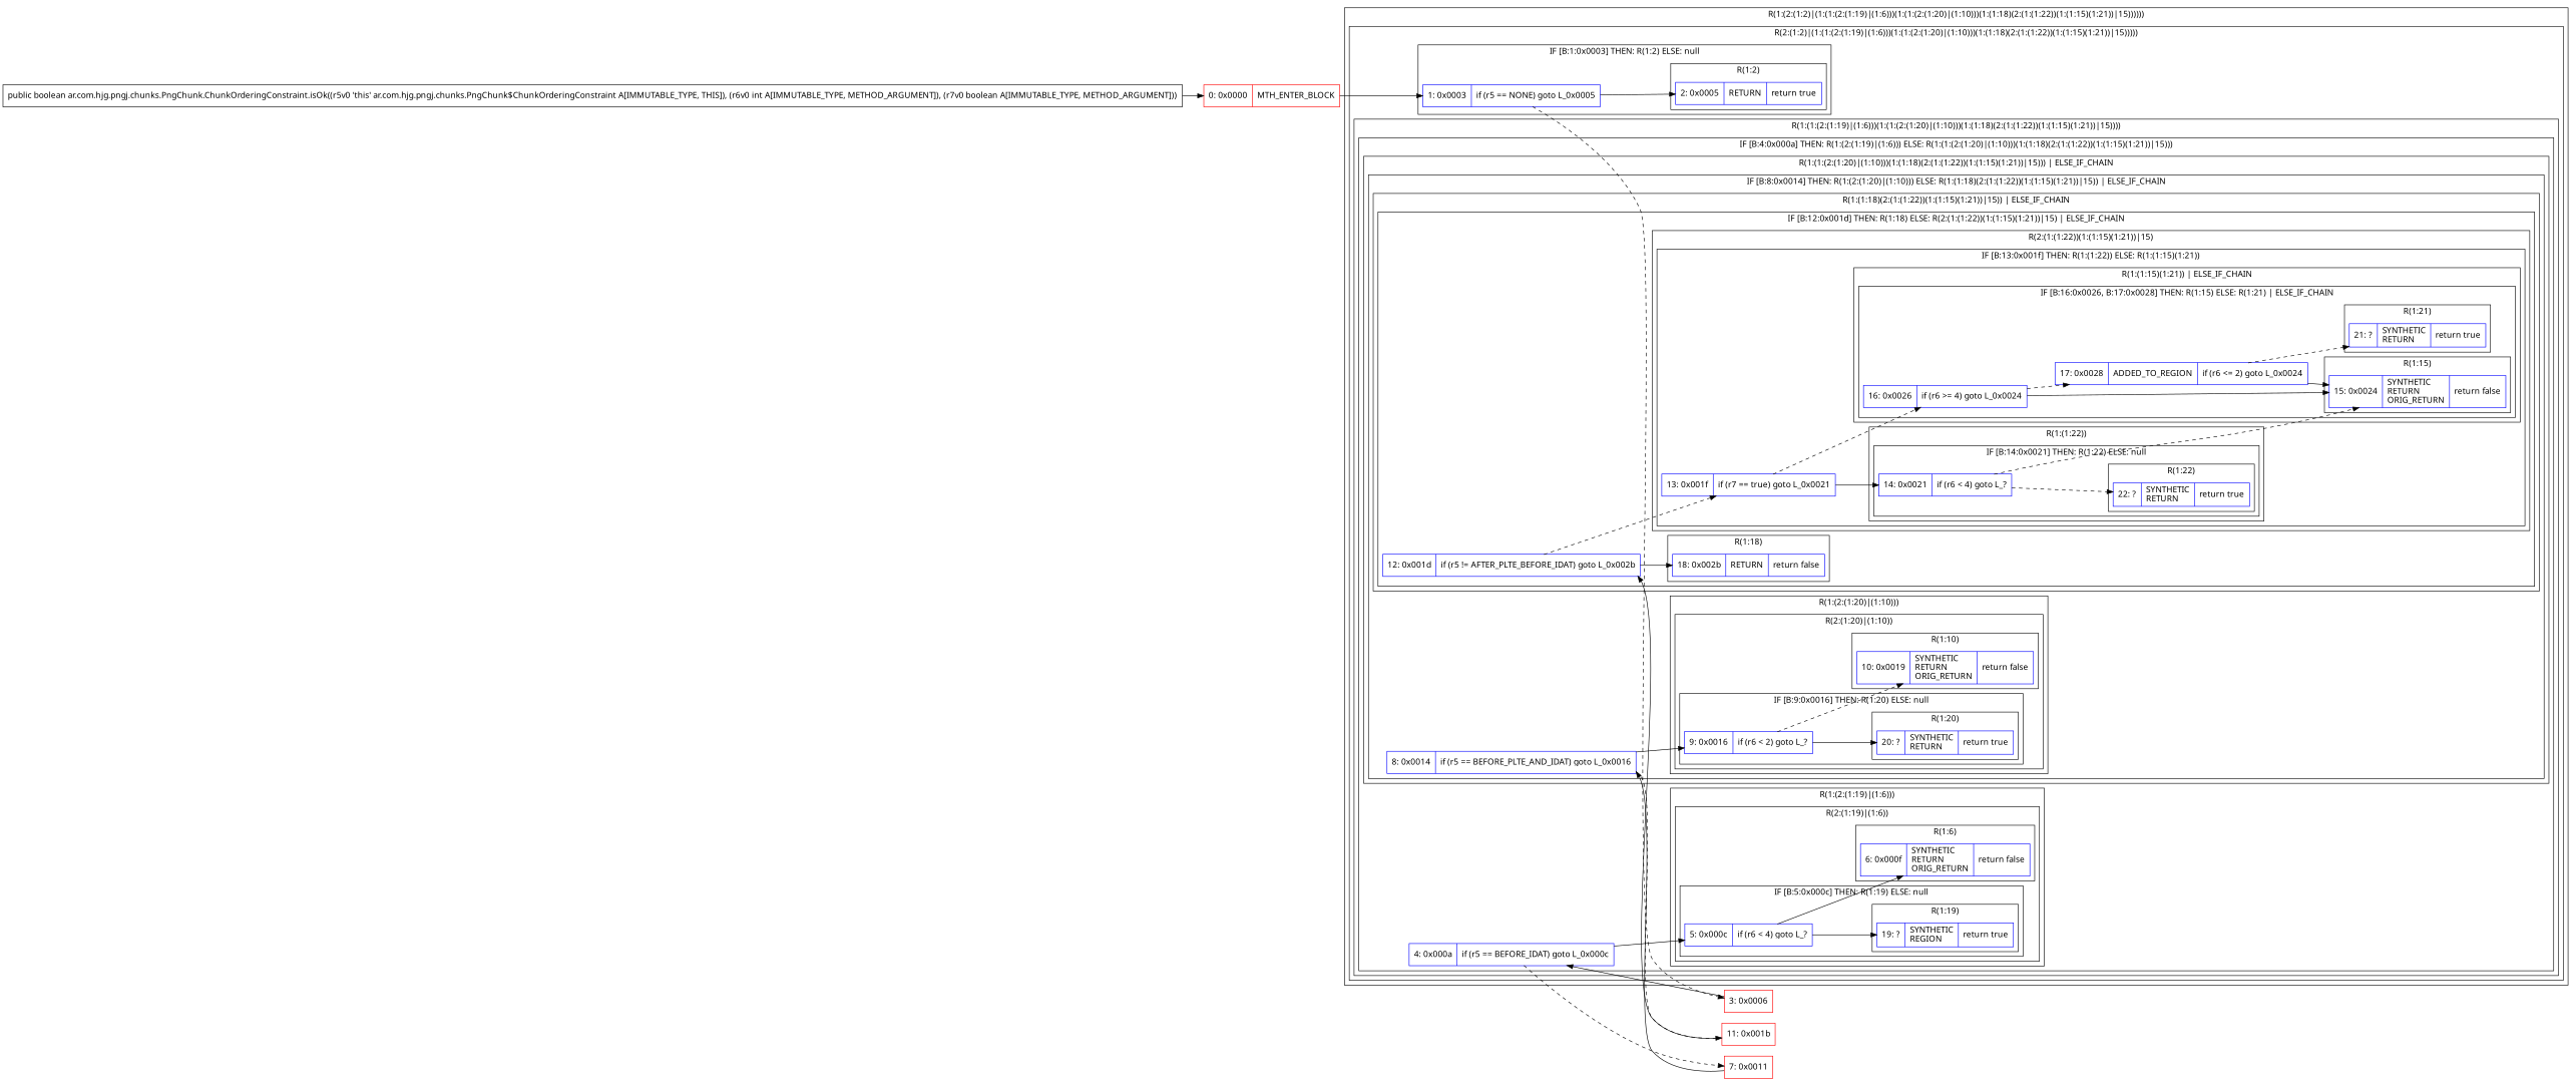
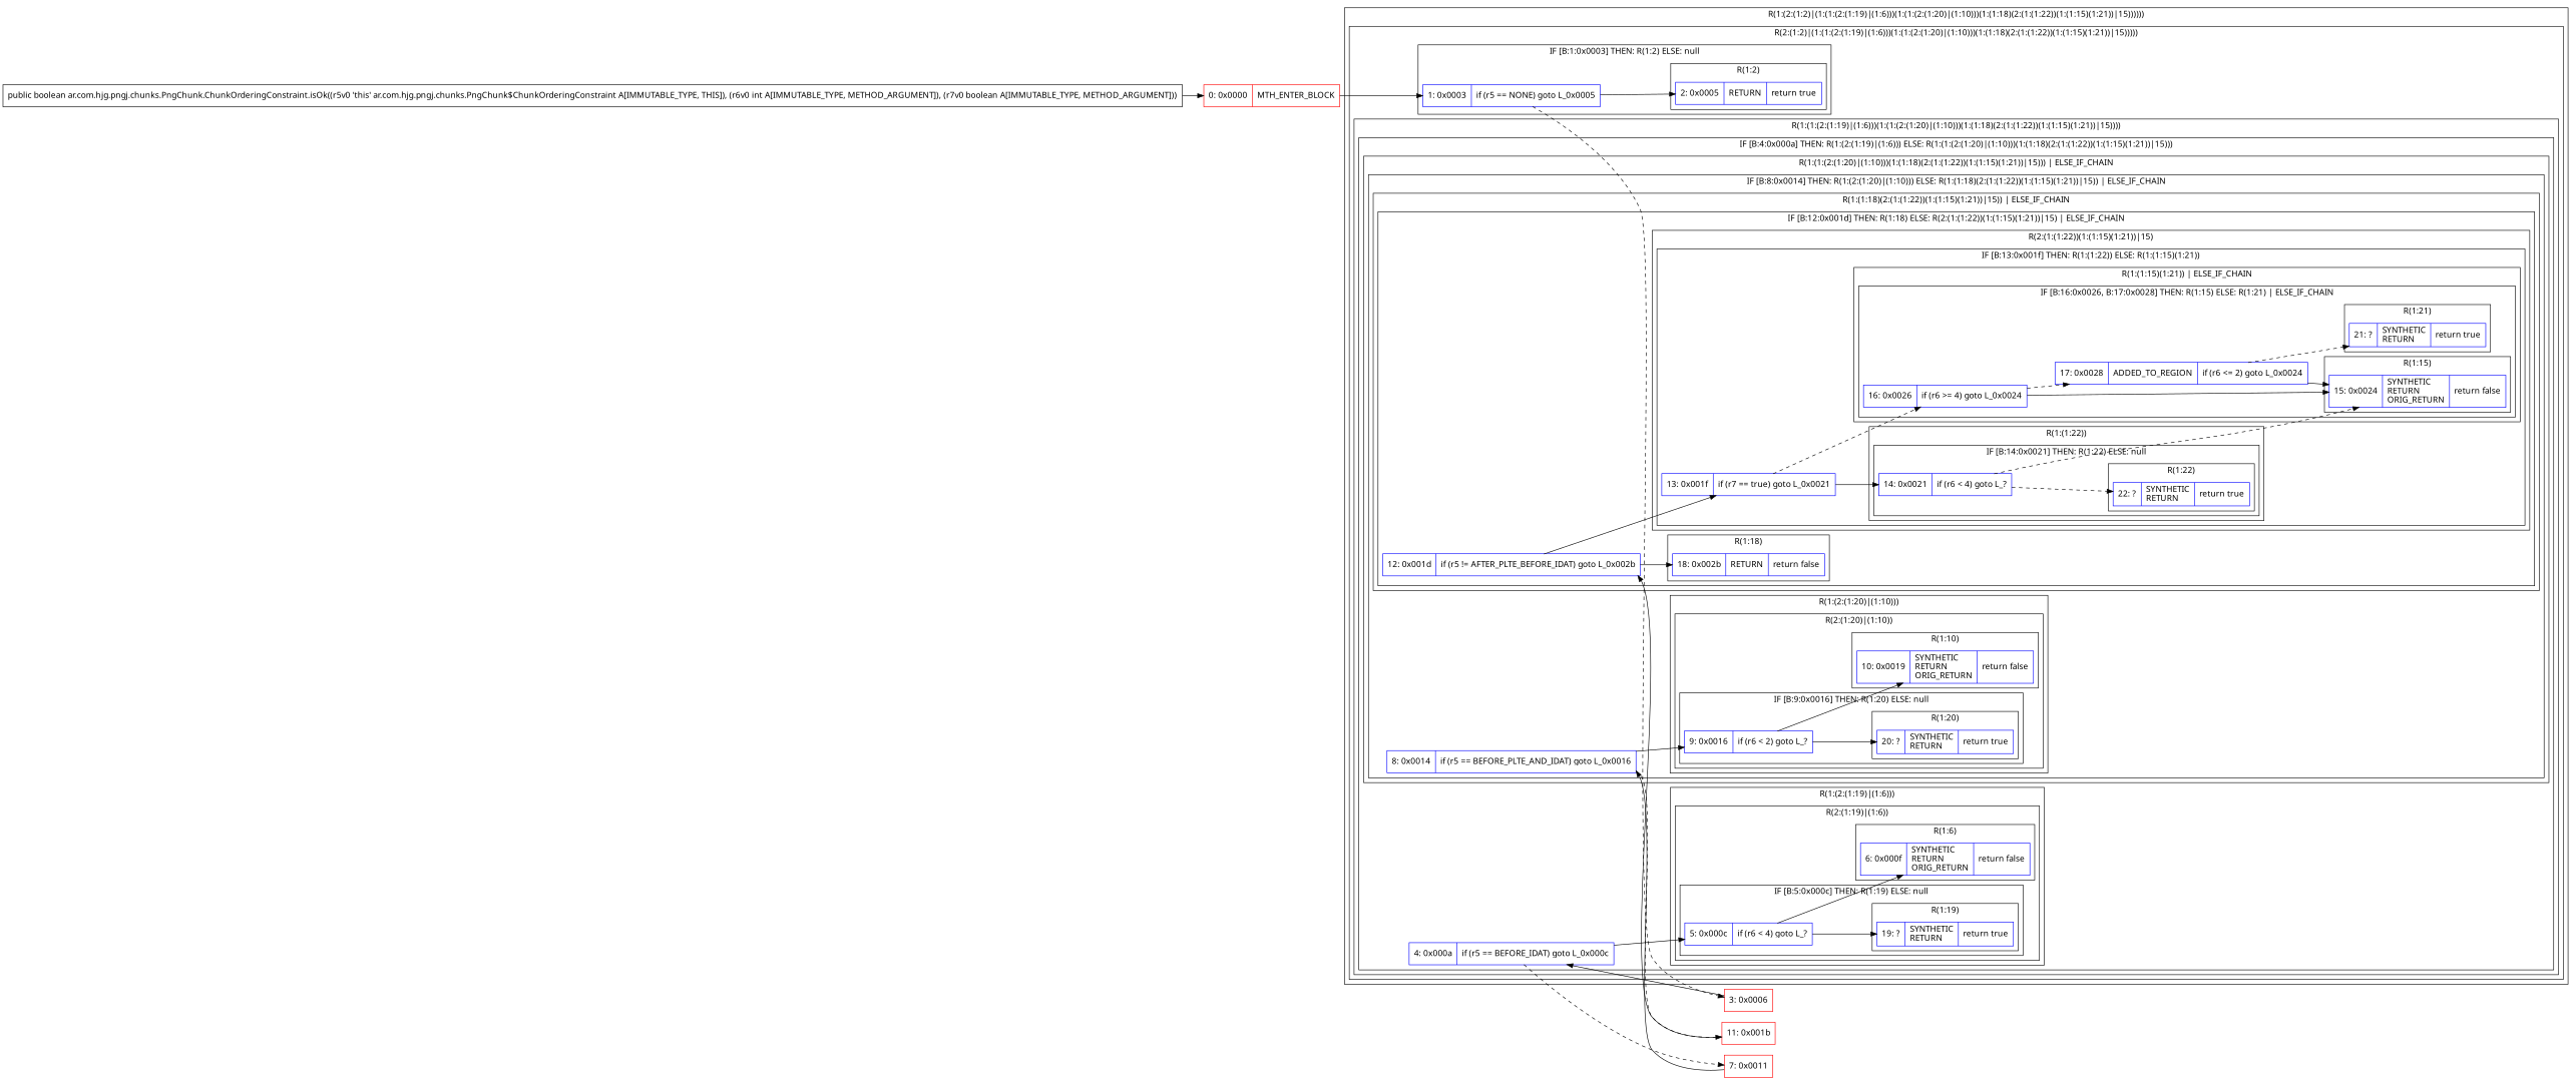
  digraph {
    fontname="Noto Sans"
    rankdir=LR
    node [color=blue fontname="Noto Sans" shape=record]
    edge [fontname="Noto Sans"]
    n1 [label="{2\:\ 0x0005|RETURN\l|return true\l}"]
    n2 [label="{1\:\ 0x0003|if (r5 == NONE) goto L_0x0005\l}"]
-   n3 [label="{19\:\ ?|SYNTHETIC\lREGION\l|return true\l}"]
+   n3 [label="{19\:\ ?|SYNTHETIC\lRETURN\l|return true\l}"]
    n4 [label="{5\:\ 0x000c|if (r6 \< 4) goto L_?\l}"]
    n5 [label="{6\:\ 0x000f|SYNTHETIC\lRETURN\lORIG_RETURN\l|return false\l}"]
    n6 [label="{20\:\ ?|SYNTHETIC\lRETURN\l|return true\l}"]
    n7 [label="{9\:\ 0x0016|if (r6 \< 2) goto L_?\l}"]
    n8 [label="{10\:\ 0x0019|SYNTHETIC\lRETURN\lORIG_RETURN\l|return false\l}"]
    n9 [label="{18\:\ 0x002b|RETURN\l|return false\l}"]
    n10 [label="{22\:\ ?|SYNTHETIC\lRETURN\l|return true\l}"]
    n11 [label="{14\:\ 0x0021|if (r6 \< 4) goto L_?\l}"]
    n12 [label="{15\:\ 0x0024|SYNTHETIC\lRETURN\lORIG_RETURN\l|return false\l}"]
    n13 [label="{21\:\ ?|SYNTHETIC\lRETURN\l|return true\l}"]
    n14 [label="{16\:\ 0x0026|if (r6 \>= 4) goto L_0x0024\l}"]
    n15 [label="{17\:\ 0x0028|ADDED_TO_REGION\l|if (r6 \<= 2) goto L_0x0024\l}"]
    n16 [label="{13\:\ 0x001f|if (r7 == true) goto L_0x0021\l}"]
    n17 [label="{12\:\ 0x001d|if (r5 != AFTER_PLTE_BEFORE_IDAT) goto L_0x002b\l}"]
    n18 [label="{8\:\ 0x0014|if (r5 == BEFORE_PLTE_AND_IDAT) goto L_0x0016\l}"]
    n19 [label="{4\:\ 0x000a|if (r5 == BEFORE_IDAT) goto L_0x000c\l}"]
    n20 [color=red label="{3\:\ 0x0006}"]
    n21 [color=red label="{11\:\ 0x001b}"]
    n22 [color=red label="{7\:\ 0x0011}"]
    n23 [color=red label="{0\:\ 0x0000|MTH_ENTER_BLOCK\l}"]
    n24 [label="{public boolean ar.com.hjg.pngj.chunks.PngChunk.ChunkOrderingConstraint.isOk((r5v0 'this' ar.com.hjg.pngj.chunks.PngChunk$ChunkOrderingConstraint A[IMMUTABLE_TYPE, THIS]), (r6v0 int A[IMMUTABLE_TYPE, METHOD_ARGUMENT]), (r7v0 boolean A[IMMUTABLE_TYPE, METHOD_ARGUMENT])) }" color=""]
    subgraph cluster_1 {
      label="R(1:(2:(1:2)|(1:(1:(2:(1:19)|(1:6)))(1:(1:(2:(1:20)|(1:10)))(1:(1:18)(2:(1:(1:22))(1:(1:15)(1:21))|15))))))"
      subgraph cluster_2 {
        label="R(2:(1:2)|(1:(1:(2:(1:19)|(1:6)))(1:(1:(2:(1:20)|(1:10)))(1:(1:18)(2:(1:(1:22))(1:(1:15)(1:21))|15)))))"
        subgraph cluster_3 {
          label="IF [B:1:0x0003] THEN: R(1:2) ELSE: null"
          n2
          subgraph cluster_4 {
            label="R(1:2)"
            n1
          }
        }
        subgraph cluster_5 {
          label="R(1:(1:(2:(1:19)|(1:6)))(1:(1:(2:(1:20)|(1:10)))(1:(1:18)(2:(1:(1:22))(1:(1:15)(1:21))|15))))"
          subgraph cluster_6 {
            label="IF [B:4:0x000a] THEN: R(1:(2:(1:19)|(1:6))) ELSE: R(1:(1:(2:(1:20)|(1:10)))(1:(1:18)(2:(1:(1:22))(1:(1:15)(1:21))|15)))"
            n19
            subgraph cluster_7 {
              label="R(1:(2:(1:19)|(1:6)))"
              subgraph cluster_8 {
                label="R(2:(1:19)|(1:6))"
                subgraph cluster_9 {
                  label="IF [B:5:0x000c] THEN: R(1:19) ELSE: null"
                  n4
                  subgraph cluster_10 {
                    label="R(1:19)"
                    n3
                  }
                }
                subgraph cluster_11 {
                  label="R(1:6)"
                  n5
                }
              }
            }
            subgraph cluster_12 {
              label="R(1:(1:(2:(1:20)|(1:10)))(1:(1:18)(2:(1:(1:22))(1:(1:15)(1:21))|15))) | ELSE_IF_CHAIN\l"
              subgraph cluster_13 {
                label="IF [B:8:0x0014] THEN: R(1:(2:(1:20)|(1:10))) ELSE: R(1:(1:18)(2:(1:(1:22))(1:(1:15)(1:21))|15)) | ELSE_IF_CHAIN\l"
                n18
                subgraph cluster_14 {
                  label="R(1:(2:(1:20)|(1:10)))"
                  subgraph cluster_15 {
                    label="R(2:(1:20)|(1:10))"
                    subgraph cluster_16 {
                      label="IF [B:9:0x0016] THEN: R(1:20) ELSE: null"
                      n7
                      subgraph cluster_17 {
                        label="R(1:20)"
                        n6
                      }
                    }
                    subgraph cluster_18 {
                      label="R(1:10)"
                      n8
                    }
                  }
                }
                subgraph cluster_19 {
                  label="R(1:(1:18)(2:(1:(1:22))(1:(1:15)(1:21))|15)) | ELSE_IF_CHAIN\l"
                  subgraph cluster_20 {
                    label="IF [B:12:0x001d] THEN: R(1:18) ELSE: R(2:(1:(1:22))(1:(1:15)(1:21))|15) | ELSE_IF_CHAIN\l"
                    n17
                    subgraph cluster_21 {
                      label="R(1:18)"
                      n9
                    }
                    subgraph cluster_22 {
                      label="R(2:(1:(1:22))(1:(1:15)(1:21))|15)"
                      subgraph cluster_23 {
                        label="IF [B:13:0x001f] THEN: R(1:(1:22)) ELSE: R(1:(1:15)(1:21))"
                        n16
                        subgraph cluster_24 {
                          label="R(1:(1:22))"
                          subgraph cluster_25 {
                            label="IF [B:14:0x0021] THEN: R(1:22) ELSE: null"
                            n11
                            subgraph cluster_26 {
                              label="R(1:22)"
                              n10
                            }
                          }
                        }
                        subgraph cluster_27 {
                          label="R(1:(1:15)(1:21)) | ELSE_IF_CHAIN\l"
                          subgraph cluster_28 {
                            label="IF [B:16:0x0026, B:17:0x0028] THEN: R(1:15) ELSE: R(1:21) | ELSE_IF_CHAIN\l"
                            n14
                            n15
                            subgraph cluster_29 {
                              label="R(1:15)"
                              n12
                            }
                            subgraph cluster_30 {
                              label="R(1:21)"
                              n13
                            }
                          }
                        }
                      }
                    }
                  }
                }
              }
            }
          }
        }
      }
    }
    n2 -> n1
    n2 -> n20 [style=dashed]
    n4 -> n3
    n4 -> n5 [style=solid]
    n7 -> n6
-   n7 -> n8 [style=dashed]
+   n7 -> n8 [style=solid]
    n11 -> n10 [style=dashed]
    n11 -> n12 [style=dashed]
    n14 -> n12
    n14 -> n15 [style=dashed]
    n15 -> n12
    n15 -> n13 [style=dashed]
    n16 -> n11
    n16 -> n14 [style=dashed]
    n17 -> n9
-   n17 -> n16 [style=dashed]
+   n17 -> n16 [style=solid]
    n18 -> n7
    n18 -> n21 [style=dashed]
    n19 -> n4
    n19 -> n22 [style=dashed]
    n20 -> n19
    n21 -> n17
    n22 -> n18
    n23 -> n2
    n24 -> n23
  }
